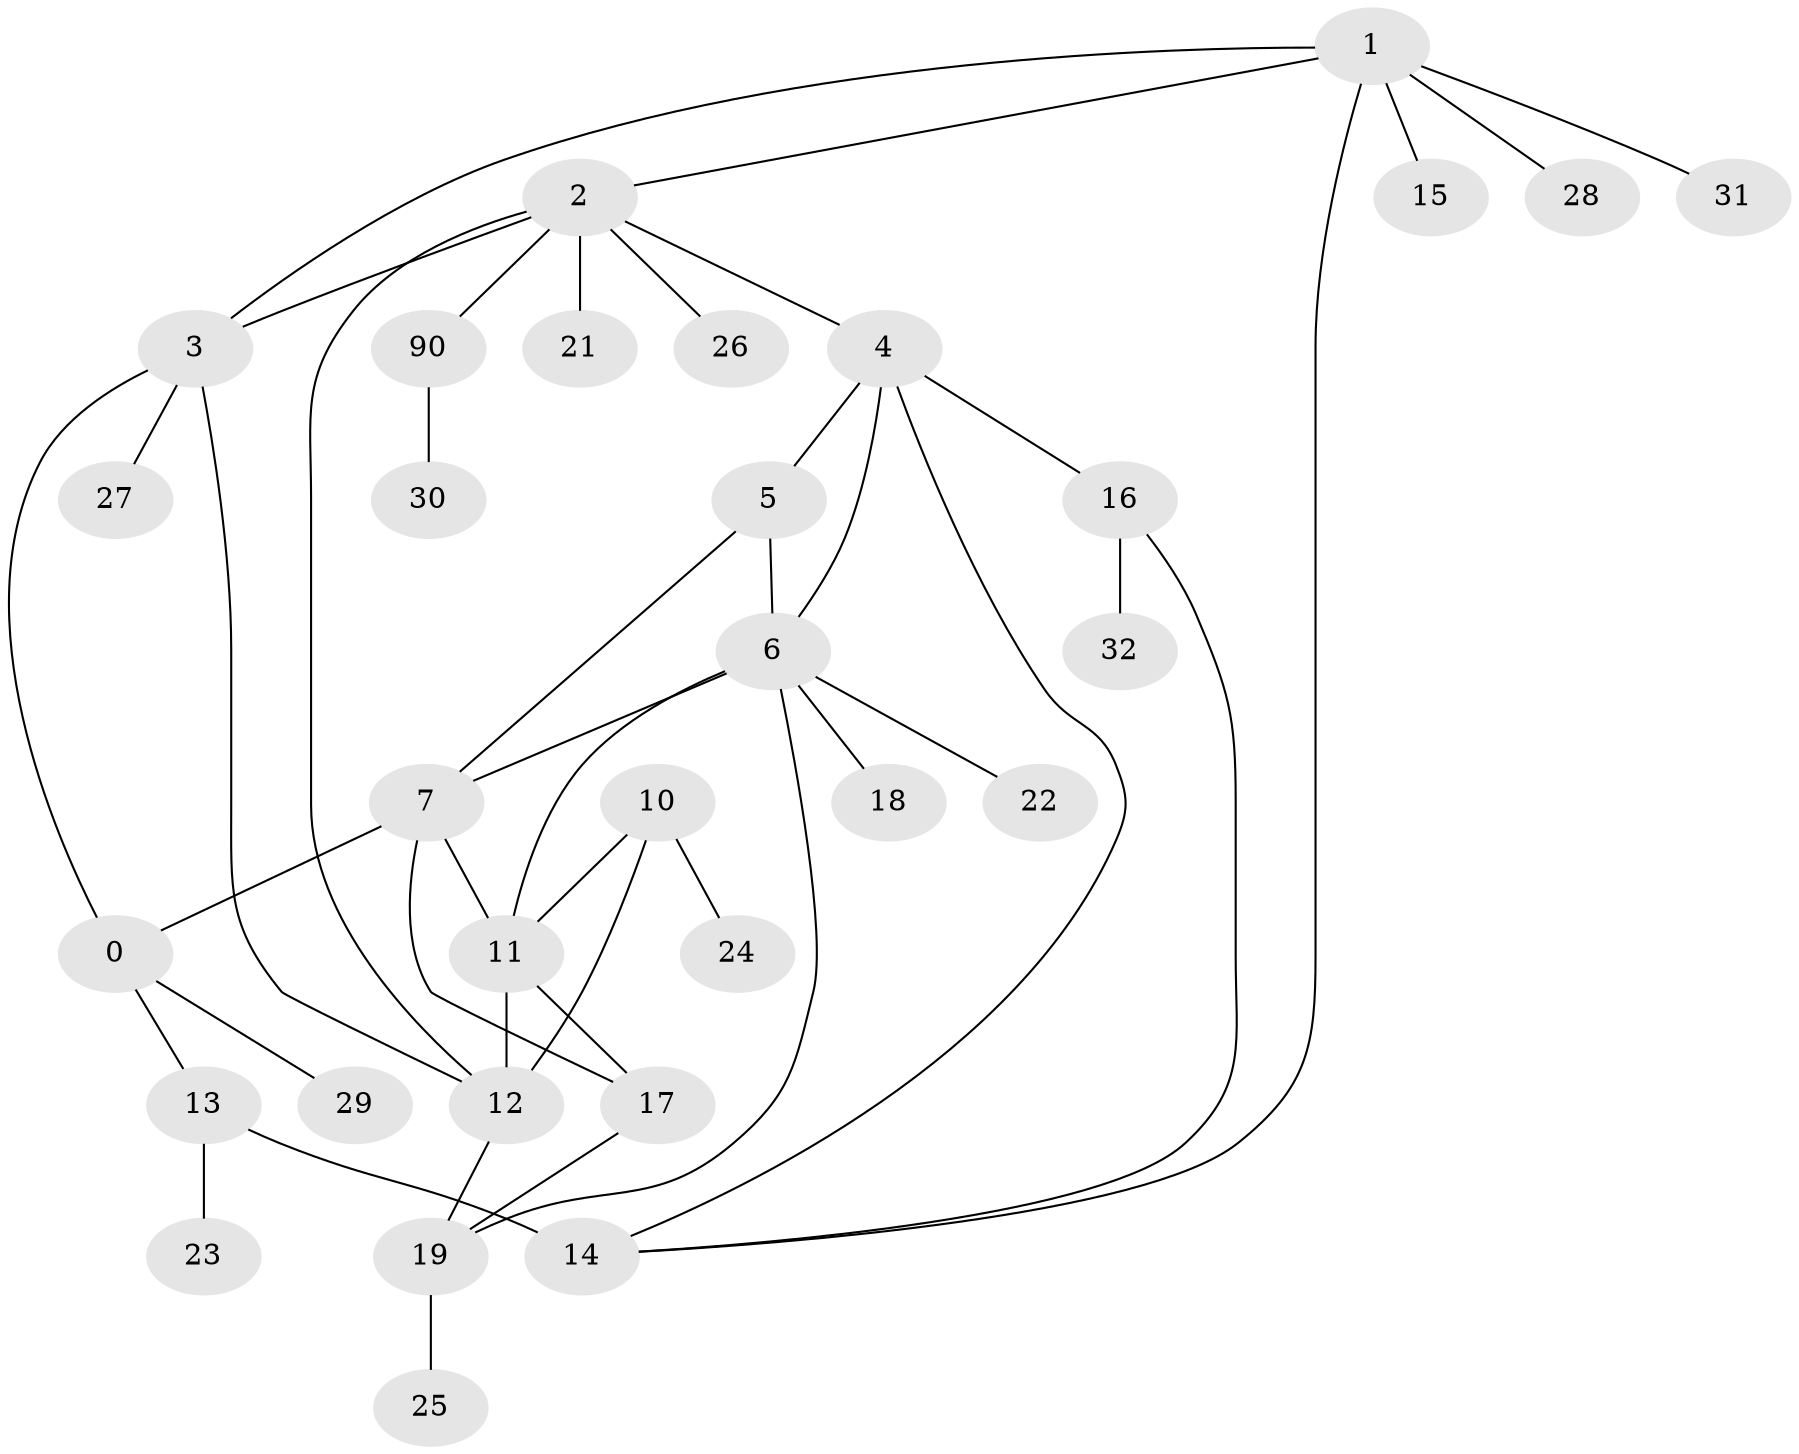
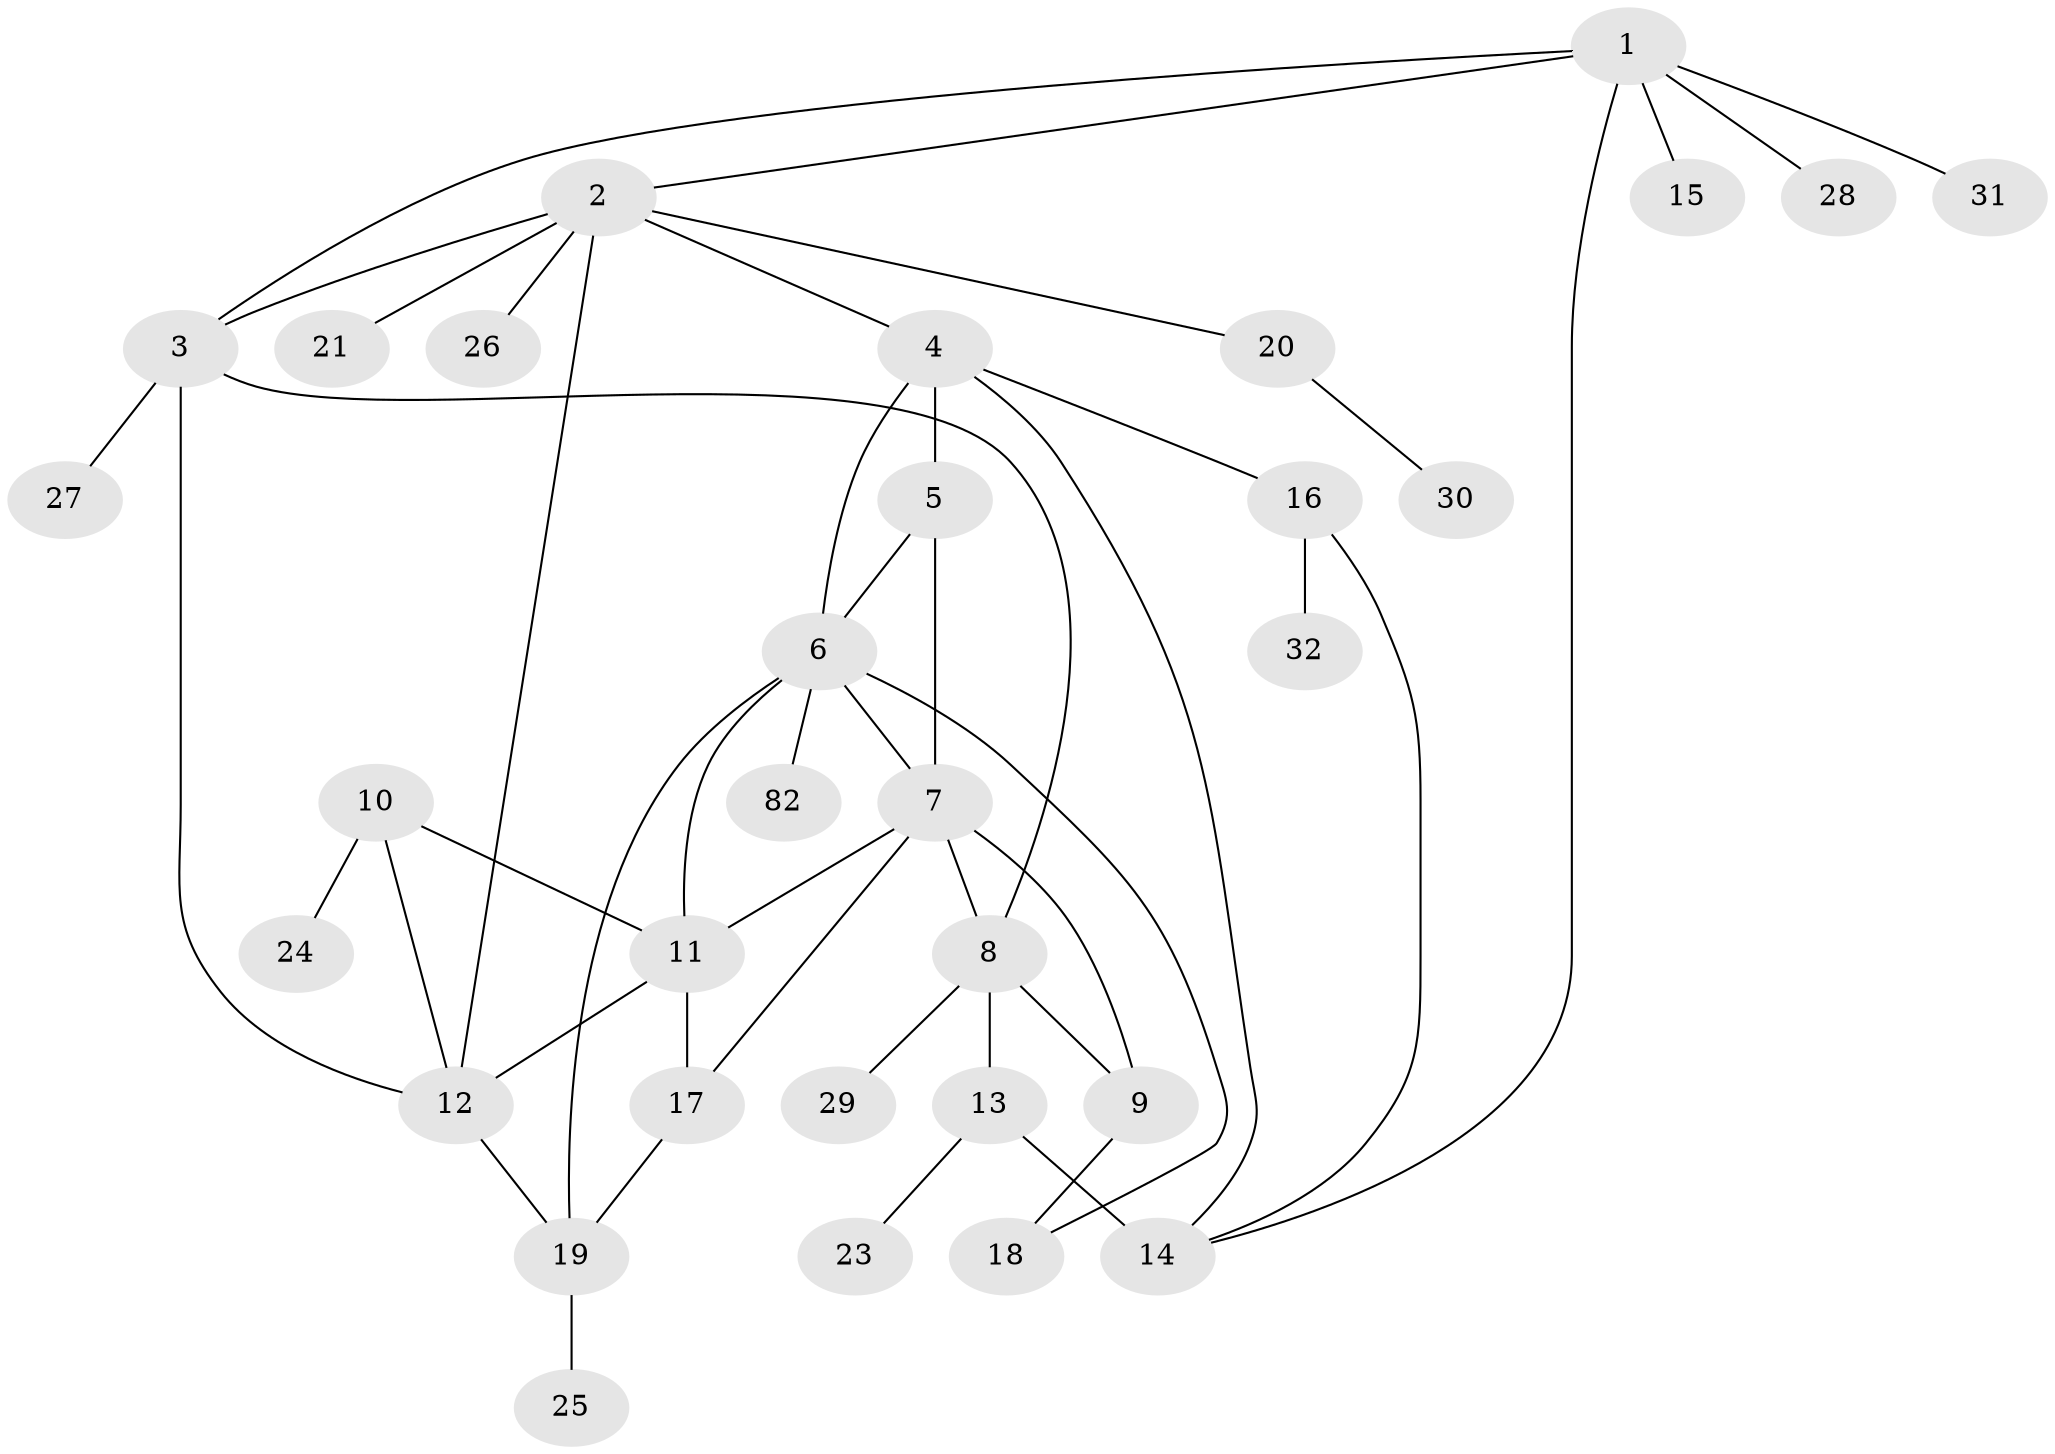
  graph {
    node [color=gray90 style=filled]
    edge [weight=1.0]
    1
    2
    3
    14
    15
    28
    31
    4
    12
-   20 [label=90]
+   20
    21
    26
-   8 [label=0]
+   8
    27
    5
    6
    16
    19
    30
+   9
    13
    29
    7
    11
    18
-   22
+   22 [label=82]
    32
    17
    25
    23
    10
    24
    1 -- 2
    1 -- 3
    1 -- 14
    1 -- 15
    1 -- 28
    1 -- 31
    2 -- 3
    2 -- 4
    2 -- 12
    2 -- 20
    2 -- 21
    2 -- 26
    3 -- 12
    3 -- 8
    3 -- 27
    4 -- 14
    4 -- 5
    4 -- 6
    4 -- 16
    12 -- 19
    20 -- 30
+   8 -- 9
    8 -- 13
    8 -- 29
    5 -- 6
    5 -- 7
    6 -- 19
    6 -- 7
    6 -- 11
    6 -- 18
    6 -- 22
    16 -- 14
    16 -- 32
    19 -- 25
+   9 -- 18
    13 -- 14 [weight=6.0]
    13 -- 23
    7 -- 8
+   7 -- 9
    7 -- 11
    7 -- 17
    11 -- 12 [weight=7.0]
    11 -- 17
    17 -- 19
    10 -- 12
    10 -- 11
    10 -- 24
  }
